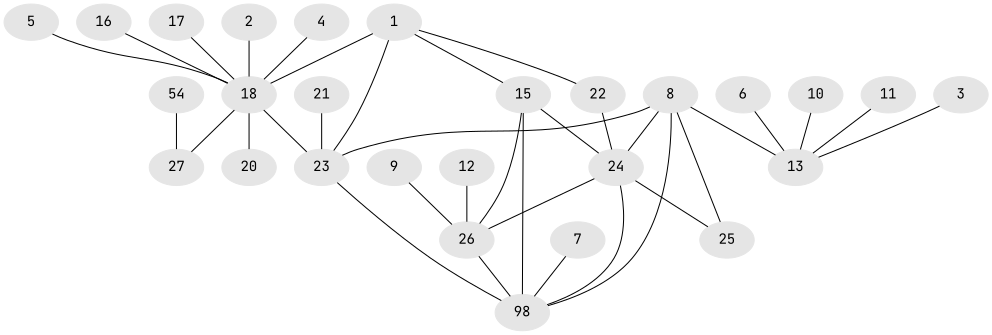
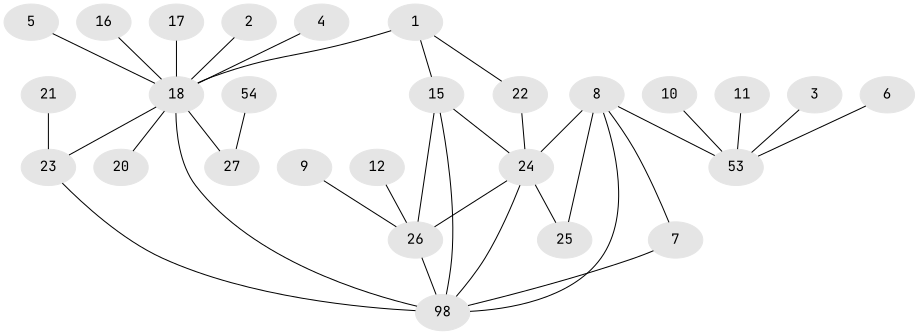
  graph {
    fontname="JetBrains Mono"
    node [color=gray90 fontname="JetBrains Mono" style=filled]
    edge [fontname="JetBrains Mono" weight=1.0]
    1
    15
    18
    23
    22
    24
    n7 [label=98]
    26
    27
    20
    25
    2
    3
-   13
+   13 [label=53]
    4
    5
    6
    7
    8
    9
    10
    11
    12
    n24 [label=54]
    16
    17
    21
    1 -- 15
    1 -- 18 [weight=2.0]
-   1 -- 23 [weight=2.0]
    1 -- 22
    15 -- 24
    15 -- n7
    15 -- 26
    18 -- 23
+   18 -- n7
    18 -- 27
    18 -- 20
    23 -- n7
    22 -- 24
    24 -- n7
    24 -- 26
    24 -- 25
    26 -- n7 [weight=2.0]
    2 -- 18
    3 -- 13
    4 -- 18
    5 -- 18
    6 -- 13
    7 -- n7
-   8 -- 23
+   8 -- 7
    8 -- 24
    8 -- n7
    8 -- 25
    8 -- 13 [weight=2.0]
    9 -- 26
    10 -- 13
    11 -- 13
    12 -- 26
    n24 -- 27
    16 -- 18
    17 -- 18
    21 -- 23 [weight=2.0]
  }
